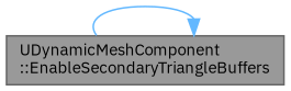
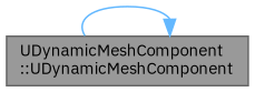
  digraph {
    rankdir=LR
    fontname="IBM Plex Sans"
-   n1 [color=gray40 fillcolor=grey60 fontcolor=black fontname="IBM Plex Sans" fontsize=10 height=0.2 label="UDynamicMeshComponent\l::EnableSecondaryTriangleBuffers" shape=box style=filled width=0.4]
+   n1 [color=gray40 fillcolor=grey60 fontcolor=black fontname="IBM Plex Sans" fontsize=10 height=0.2 label="UDynamicMeshComponent\l::UDynamicMeshComponent" shape=box style=filled width=0.4]
    n1 -> n1 [color=steelblue1 fontname="IBM Plex Sans" fontsize=10 labelfontname=Helvetica labelfontsize=10 style=solid]
  }
